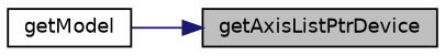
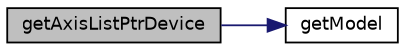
  digraph {
    rankdir=RL
    node [color=black fontname=Helvetica fontsize=10 shape=record style=filled]
    n1 [fillcolor=grey75 fontcolor=black height=0.2 label=getAxisListPtrDevice width=0.4]
    n2 [fillcolor=white height=0.2 label=getModel width=0.4]
-   n1 -> n2 [color=midnightblue dir=back fontname=Helvetica fontsize=10 labelfontname=Helvetica labelfontsize=10 style=solid]
+   n2 -> n1 [color=midnightblue dir=back fontname=Helvetica fontsize=10 labelfontname=Helvetica labelfontsize=10 style=solid]
  }
